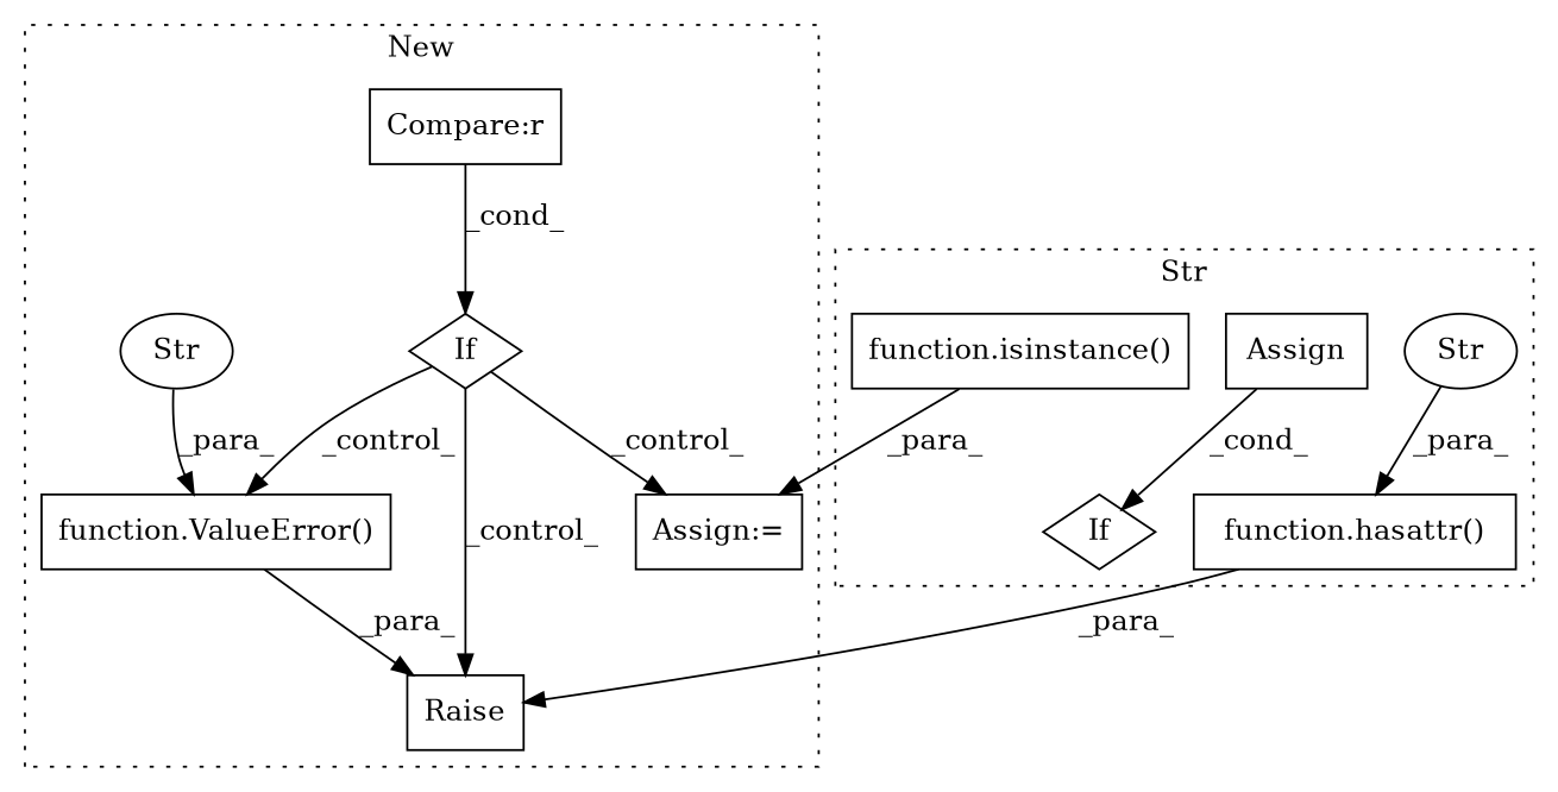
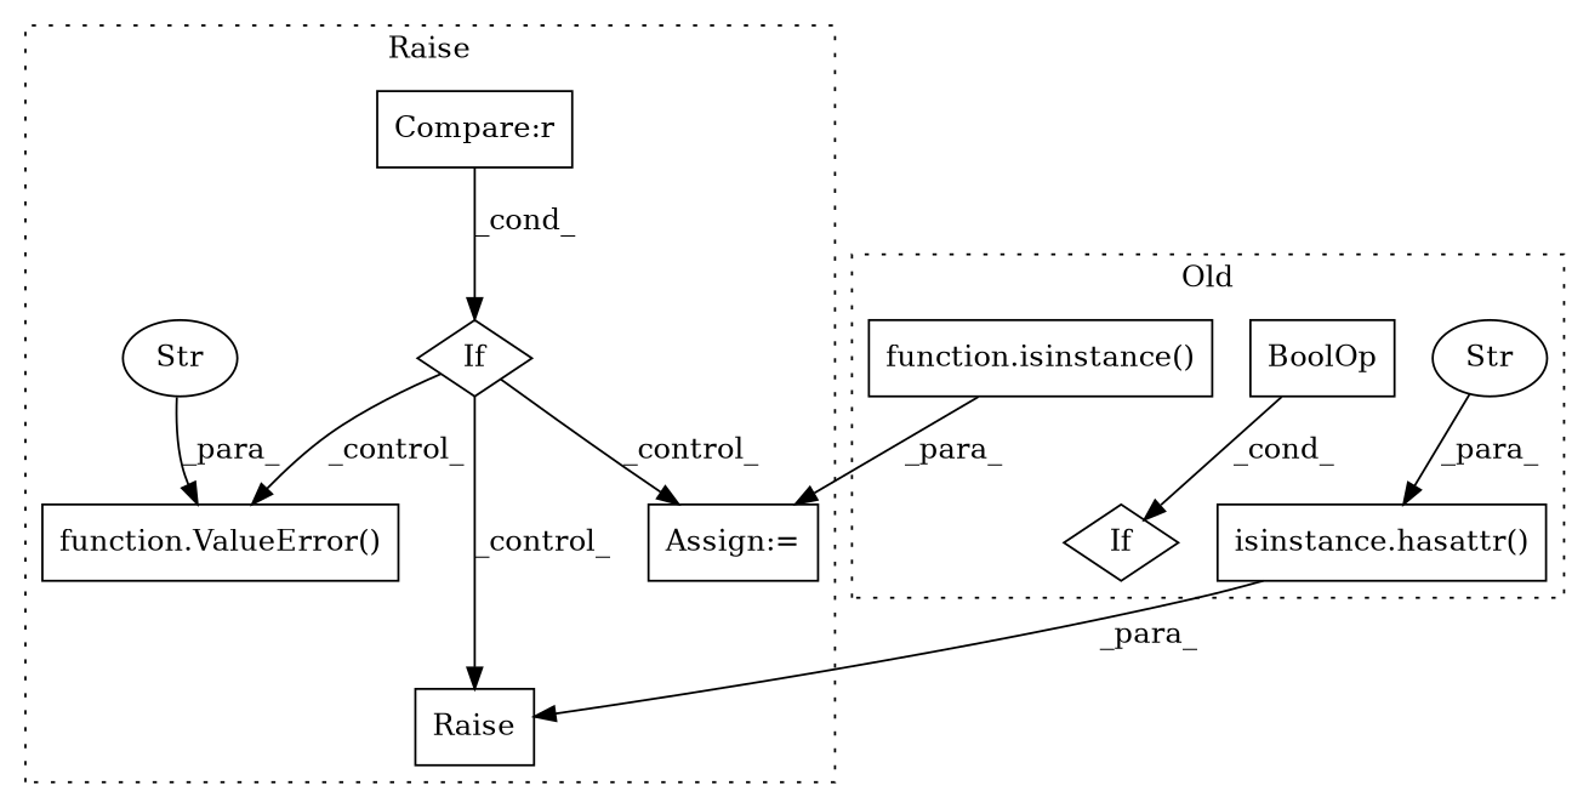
  digraph {
    node [a=75 l=3 shape=box]
-   n1 [l="8,1" label="function.hasattr()" s="685,724"]
+   n1 [l="8,1" label="isinstance.hasattr()" s="685,724"]
    n2 [a=66 l=23 label=Str s=701 shape=ellipse]
    n3 [a=96 label=If s=682 shape=diamond]
-   n4 [a=72 l=112 label=Assign s=685]
+   n4 [a=72 l=112 label=BoolOp s=685]
    n5 [l="24,10" label="function.isinstance()" s="730,787"]
    n6 [l="11,1" label="function.ValueError()" s="1794,1827"]
    n7 [a=66 l=22 label=Str s=1805 shape=ellipse]
    n8 [a=91 l=6 label=Raise s=1788]
    n9 [a=96 label=If s=1504 shape=diamond]
    n10 [a=40 l=96 label="Compare:r" s=1545]
    n11 [a=68 label="Assign:=" s=1674]
    subgraph cluster_1 {
-     label=Str
+     label=Old
      style=dotted
      n1
      n2
      n3
      n4
      n5
    }
    subgraph cluster_2 {
-     label=New
+     label=Raise
      style=dotted
      n6
      n7
      n8
      n9
      n10
      n11
    }
    n1 -> n8 [label=_para_]
    n2 -> n1 [label=_para_]
    n4 -> n3 [label=_cond_]
    n5 -> n11 [label=_para_]
-   n6 -> n8 [label=_para_]
    n7 -> n6 [label=_para_]
    n9 -> n6 [label=_control_]
    n9 -> n8 [label=_control_]
    n9 -> n11 [label=_control_]
    n10 -> n9 [label=_cond_]
  }
